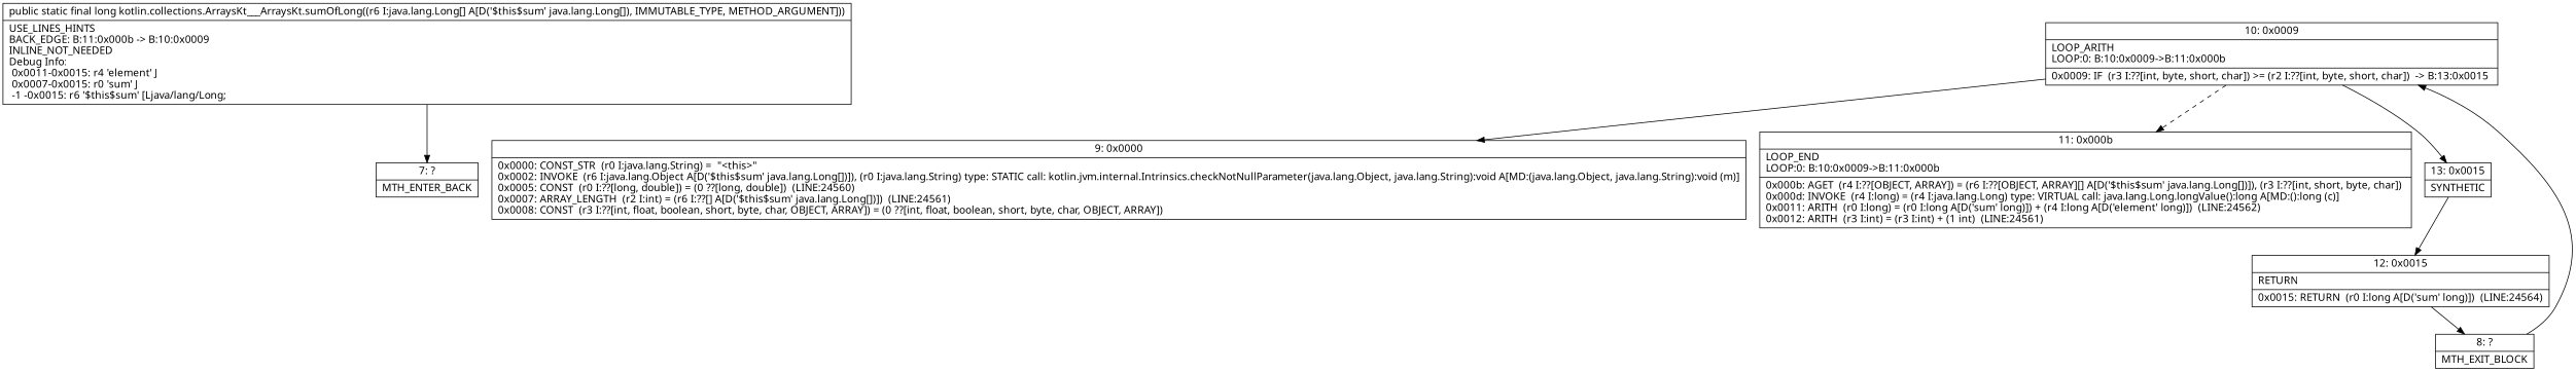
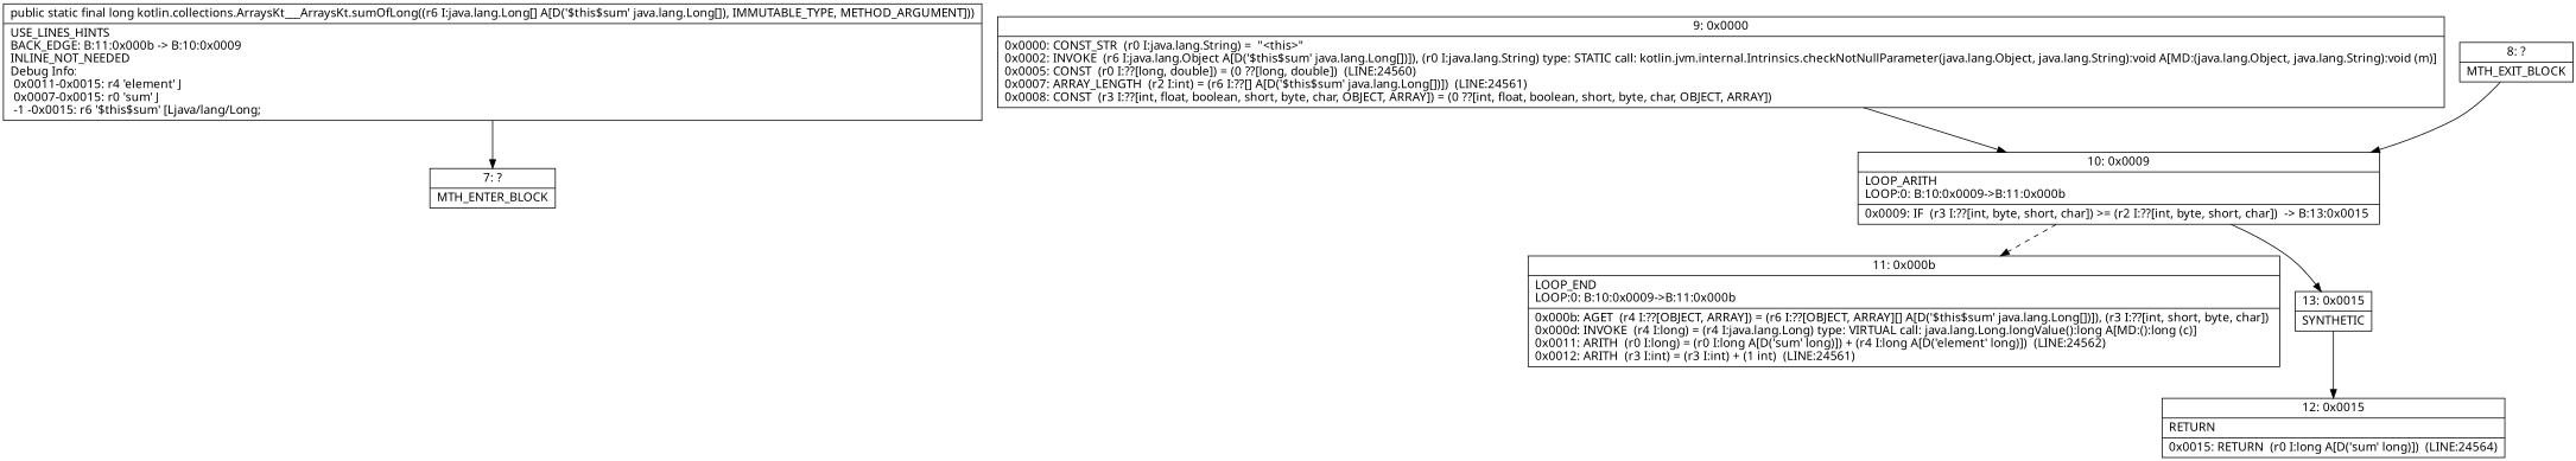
  digraph {
    fontname="Noto Sans"
    node [fontname="Noto Sans" shape=record]
    edge [fontname="Noto Sans"]
-   n1 [label="{7\:\ ?|MTH_ENTER_BACK\l}"]
+   n1 [label="{7\:\ ?|MTH_ENTER_BLOCK\l}"]
    n2 [label="{9\:\ 0x0000|0x0000: CONST_STR  (r0 I:java.lang.String) =  \"\<this\>\" \l0x0002: INVOKE  (r6 I:java.lang.Object A[D('$this$sum' java.lang.Long[])]), (r0 I:java.lang.String) type: STATIC call: kotlin.jvm.internal.Intrinsics.checkNotNullParameter(java.lang.Object, java.lang.String):void A[MD:(java.lang.Object, java.lang.String):void (m)]\l0x0005: CONST  (r0 I:??[long, double]) = (0 ??[long, double])  (LINE:24560)\l0x0007: ARRAY_LENGTH  (r2 I:int) = (r6 I:??[] A[D('$this$sum' java.lang.Long[])])  (LINE:24561)\l0x0008: CONST  (r3 I:??[int, float, boolean, short, byte, char, OBJECT, ARRAY]) = (0 ??[int, float, boolean, short, byte, char, OBJECT, ARRAY]) \l}"]
    n3 [label="{10\:\ 0x0009|LOOP_ARITH\lLOOP:0: B:10:0x0009\-\>B:11:0x000b\l|0x0009: IF  (r3 I:??[int, byte, short, char]) \>= (r2 I:??[int, byte, short, char])  \-\> B:13:0x0015 \l}"]
    n4 [label="{11\:\ 0x000b|LOOP_END\lLOOP:0: B:10:0x0009\-\>B:11:0x000b\l|0x000b: AGET  (r4 I:??[OBJECT, ARRAY]) = (r6 I:??[OBJECT, ARRAY][] A[D('$this$sum' java.lang.Long[])]), (r3 I:??[int, short, byte, char]) \l0x000d: INVOKE  (r4 I:long) = (r4 I:java.lang.Long) type: VIRTUAL call: java.lang.Long.longValue():long A[MD:():long (c)]\l0x0011: ARITH  (r0 I:long) = (r0 I:long A[D('sum' long)]) + (r4 I:long A[D('element' long)])  (LINE:24562)\l0x0012: ARITH  (r3 I:int) = (r3 I:int) + (1 int)  (LINE:24561)\l}"]
    n5 [label="{13\:\ 0x0015|SYNTHETIC\l}"]
    n6 [label="{12\:\ 0x0015|RETURN\l|0x0015: RETURN  (r0 I:long A[D('sum' long)])  (LINE:24564)\l}"]
    n7 [label="{8\:\ ?|MTH_EXIT_BLOCK\l}"]
    n8 [label="{public static final long kotlin.collections.ArraysKt___ArraysKt.sumOfLong((r6 I:java.lang.Long[] A[D('$this$sum' java.lang.Long[]), IMMUTABLE_TYPE, METHOD_ARGUMENT]))  | USE_LINES_HINTS\lBACK_EDGE: B:11:0x000b \-\> B:10:0x0009\lINLINE_NOT_NEEDED\lDebug Info:\l  0x0011\-0x0015: r4 'element' J\l  0x0007\-0x0015: r0 'sum' J\l  \-1 \-0x0015: r6 '$this$sum' [Ljava\/lang\/Long;\l}"]
-   n3 -> n2
+   n2 -> n3
    n3 -> n4 [style=dashed]
    n3 -> n5
    n5 -> n6
-   n6 -> n7
    n7 -> n3
    n8 -> n1
  }
